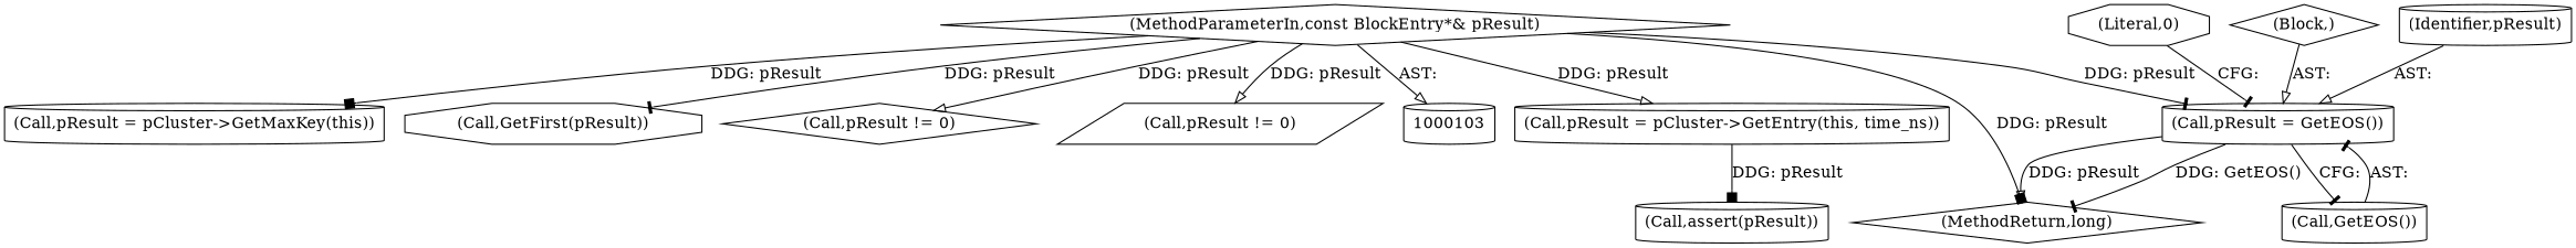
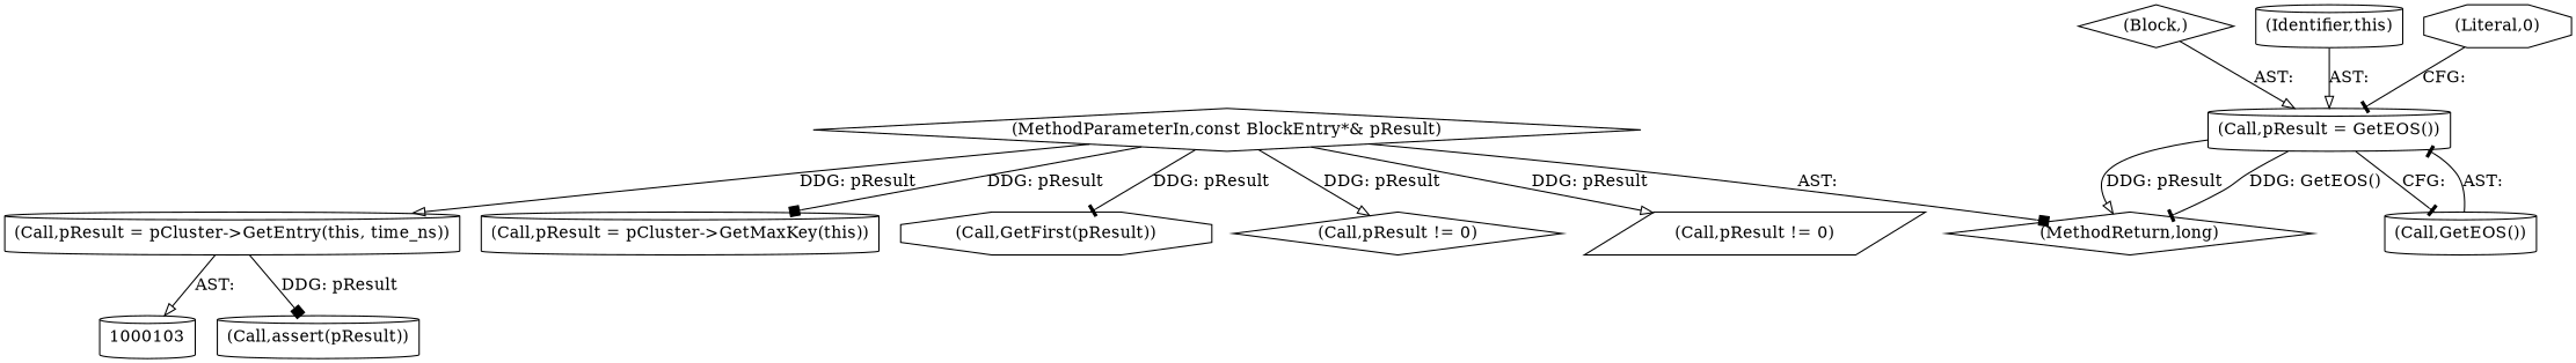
  digraph {
    node [shape=cylinder]
    edge [arrowhead=onormal]
    n1 [label="(Call,pResult = GetEOS())"]
    n2 [label="(Call,GetEOS())"]
    n3 [label="(MethodReturn,long)" shape=diamond]
    n4 [label="(Block,)" shape=diamond]
    n5 [label="(MethodParameterIn,const BlockEntry*& pResult)" shape=diamond]
    n6 [label="(Call,pResult = pCluster->GetEntry(this, time_ns))"]
    n7 [label="(Call,pResult = pCluster->GetMaxKey(this))"]
    n8 [label="(Call,GetFirst(pResult))" shape=octagon]
    n9 [label="(Call,pResult != 0)" shape=diamond]
    n10 [label="(Call,pResult != 0)" shape=parallelogram]
    1000103
    n12 [label="(Call,assert(pResult))"]
-   n13 [label="(Identifier,pResult)"]
+   n13 [label="(Identifier,this)"]
    n14 [label="(Literal,0)" shape=octagon]
    n1 -> n2 [arrowhead=tee label="CFG: "]
    n1 -> n3 [label="DDG: pResult"]
    n1 -> n3 [arrowhead=tee label="DDG: GetEOS()"]
    n2 -> n1 [arrowhead=tee label="AST: "]
    n4 -> n1 [label="AST: "]
-   n5 -> n1 [arrowhead=tee label="DDG: pResult"]
-   n5 -> n3 [arrowhead=box label="DDG: pResult"]
+   n5 -> n3 [arrowhead=box label="AST: "]
    n5 -> n6 [label="DDG: pResult"]
    n5 -> n7 [arrowhead=box label="DDG: pResult"]
    n5 -> n8 [arrowhead=tee label="DDG: pResult"]
    n5 -> n9 [label="DDG: pResult"]
    n5 -> n10 [label="DDG: pResult"]
-   n5 -> 1000103 [label="AST: "]
+   n6 -> 1000103 [label="AST: "]
    n6 -> n12 [arrowhead=box label="DDG: pResult"]
    n13 -> n1 [label="AST: "]
    n14 -> n1 [arrowhead=tee label="CFG: "]
  }
